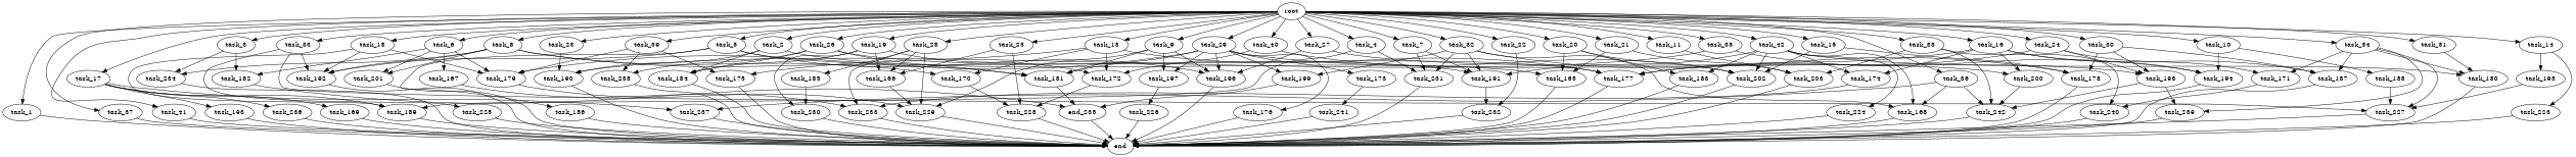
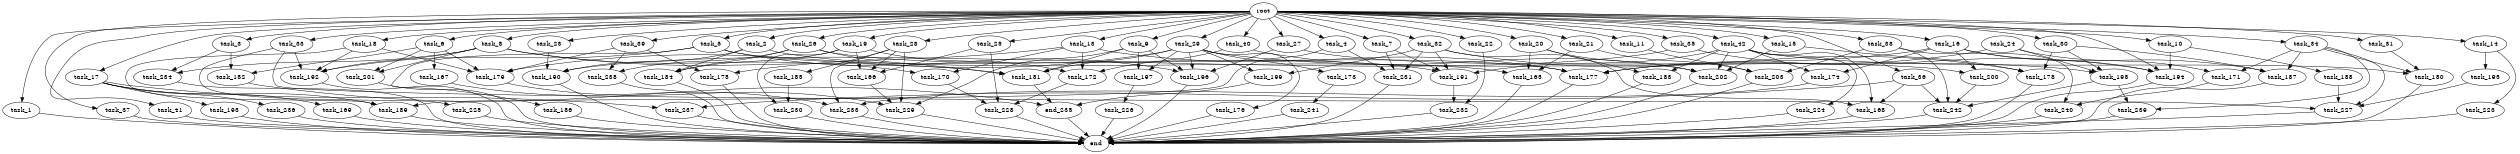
  digraph {
    root
    task_1
    task_2
    task_3
    task_4
    task_5
    task_6
    task_7
    task_8
    task_9
    task_10
    task_11
    n13 [label=task_42]
    task_13
    task_14
    task_15
    task_16
    task_17
    task_18
    task_19
    task_20
    task_21
    task_22
    task_23
    task_24
    task_25
    task_26
    task_27
    task_28
    task_29
    task_30
    task_31
    task_32
    task_33
    task_34
    task_35
    task_36
    task_37
    task_38
    task_39
    task_40
    task_41
    end
    task_165
    task_184
    task_190
    task_182
    task_234
    task_189
    task_231
    task_186
    task_191
    task_192
    task_196
    task_167
    task_179
    task_201
    task_170
    task_181
    task_197
    task_229
    task_188
    task_194
    task_203
    task_168
    task_174
    task_180
    task_183
    task_202
    task_224
    task_172
    task_175
    task_177
    task_195
    task_223
    task_178
    task_187
    task_200
    task_169
    task_193
    task_236
    task_237
    task_166
    task_230
    task_232
    task_171
    task_198
    task_228
    task_238
    task_185
    task_233
    task_173
    task_176
    task_199
    task_225
    task_227
    task_239
    task_242
    task_240
    n100 [label=end_235]
    task_226
    task_241
    root -> task_1
    root -> task_2
    root -> task_3
    root -> task_4
    root -> task_5
    root -> task_6
    root -> task_7
    root -> task_8
    root -> task_9
    root -> task_10
    root -> task_11
    root -> n13
    root -> task_13
    root -> task_14
    root -> task_15
    root -> task_16
    root -> task_17
    root -> task_18
    root -> task_19
    root -> task_20
    root -> task_21
    root -> task_22
    root -> task_23
-   root -> task_24
+   root -> task_194
    root -> task_25
    root -> task_26
    root -> task_27
    root -> task_28
    root -> task_29
    root -> task_30
    root -> task_31
    root -> task_32
    root -> task_33
    root -> task_34
    root -> task_35
    root -> task_36
    root -> task_37
    root -> task_38
    root -> task_39
    root -> task_40
    root -> task_41
    task_1 -> end
    task_2 -> task_165
    task_2 -> task_184
    task_2 -> task_190
    task_3 -> task_182
    task_3 -> task_234
    task_4 -> task_189
    task_4 -> task_231
    task_5 -> task_186
    task_5 -> task_191
    task_5 -> task_192
    task_5 -> task_196
    task_6 -> task_182
    task_6 -> task_167
    task_6 -> task_179
    task_6 -> task_201
    task_7 -> task_231
    task_7 -> task_191
    task_8 -> task_234
    task_8 -> task_192
    task_8 -> task_201
    task_8 -> task_170
    task_8 -> task_181
    task_9 -> task_196
    task_9 -> task_181
    task_9 -> task_197
    task_9 -> task_229
    task_10 -> task_188
    task_10 -> task_194
    task_11 -> task_203
    n13 -> task_191
    n13 -> task_168
    n13 -> task_174
    n13 -> task_180
    n13 -> task_183
    n13 -> task_202
    n13 -> task_224
    task_13 -> task_170
    task_13 -> task_172
    task_13 -> task_175
    task_13 -> task_177
    task_14 -> task_195
    task_14 -> task_223
    task_15 -> task_202
    task_15 -> task_178
    task_16 -> task_194
    task_16 -> task_174
    task_16 -> task_177
    task_16 -> task_187
    task_16 -> task_200
    task_17 -> task_189
    task_17 -> task_169
    task_17 -> task_193
    task_17 -> task_236
    task_17 -> task_237
    task_18 -> task_189
    task_18 -> task_192
    task_18 -> task_179
    task_19 -> task_184
    task_19 -> task_172
    task_19 -> task_166
    task_19 -> task_230
    task_20 -> task_165
    task_20 -> task_183
    task_20 -> task_202
    task_21 -> task_165
    task_21 -> task_203
    task_22 -> task_232
    task_23 -> task_190
    task_24 -> task_177
    task_24 -> task_171
    task_24 -> task_198
    task_25 -> task_166
    task_25 -> task_228
    task_26 -> task_184
    task_26 -> task_181
    task_26 -> task_177
    task_26 -> task_238
    task_27 -> task_196
    task_27 -> task_200
    task_28 -> task_229
    task_28 -> task_166
    task_28 -> task_185
    task_28 -> task_233
    task_29 -> task_196
    task_29 -> task_179
    task_29 -> task_181
    task_29 -> task_197
    task_29 -> task_198
    task_29 -> task_173
    task_29 -> task_176
    task_29 -> task_199
    task_30 -> task_178
    task_30 -> task_187
    task_30 -> task_198
    task_31 -> task_180
    task_32 -> task_231
    task_32 -> task_191
    task_32 -> task_168
    task_32 -> task_178
    task_32 -> task_199
    task_33 -> task_192
    task_33 -> task_225
    task_33 -> task_227
    task_34 -> task_180
    task_34 -> task_187
    task_34 -> task_171
    task_34 -> task_227
    task_34 -> task_239
    task_35 -> task_190
    task_35 -> task_194
    task_36 -> task_168
    task_36 -> task_237
    task_36 -> task_242
    task_37 -> end
    task_38 -> task_203
    task_38 -> task_242
    task_38 -> task_240
    task_39 -> task_179
    task_39 -> task_175
    task_39 -> task_238
    task_40 -> task_202
    task_40 -> task_172
    task_41 -> end
    task_165 -> end
    task_184 -> end
    task_190 -> end
    task_182 -> n100
    task_234 -> end
    task_189 -> end
    task_231 -> end
    task_186 -> end
    task_191 -> task_232
    task_192 -> end
    task_196 -> end
    task_167 -> task_233
    task_179 -> task_229
    task_201 -> end
    task_170 -> task_228
    task_181 -> n100
    task_197 -> task_226
    task_229 -> end
    task_188 -> task_227
    task_194 -> end
    task_203 -> end
    task_168 -> end
    task_174 -> task_233
    task_180 -> end
    task_183 -> end
    task_202 -> end
    task_224 -> end
    task_172 -> task_228
    task_175 -> end
    task_177 -> end
    task_195 -> task_227
    task_223 -> end
    task_178 -> end
    task_187 -> end
    task_200 -> task_242
    task_169 -> end
    task_193 -> end
    task_236 -> end
    task_237 -> end
    task_166 -> task_229
    task_230 -> end
    task_232 -> end
    task_171 -> task_240
    task_198 -> task_239
    task_198 -> task_242
    task_228 -> end
    task_238 -> end
    task_185 -> task_230
    task_233 -> end
    task_173 -> task_241
    task_176 -> end
    task_199 -> n100
    task_225 -> end
    task_227 -> end
    task_239 -> end
    task_242 -> end
    task_240 -> end
    n100 -> end
    task_226 -> end
    task_241 -> end
  }
